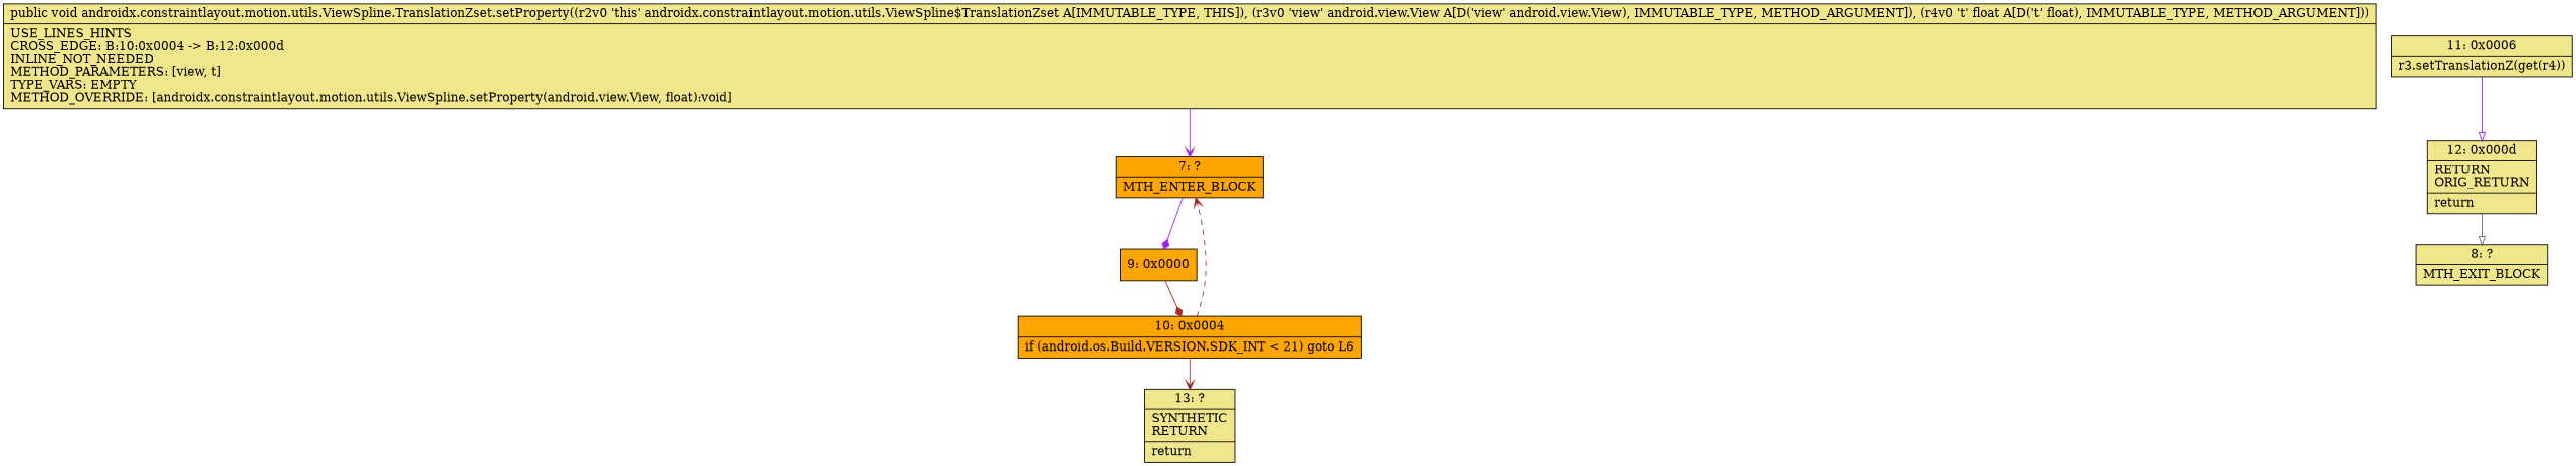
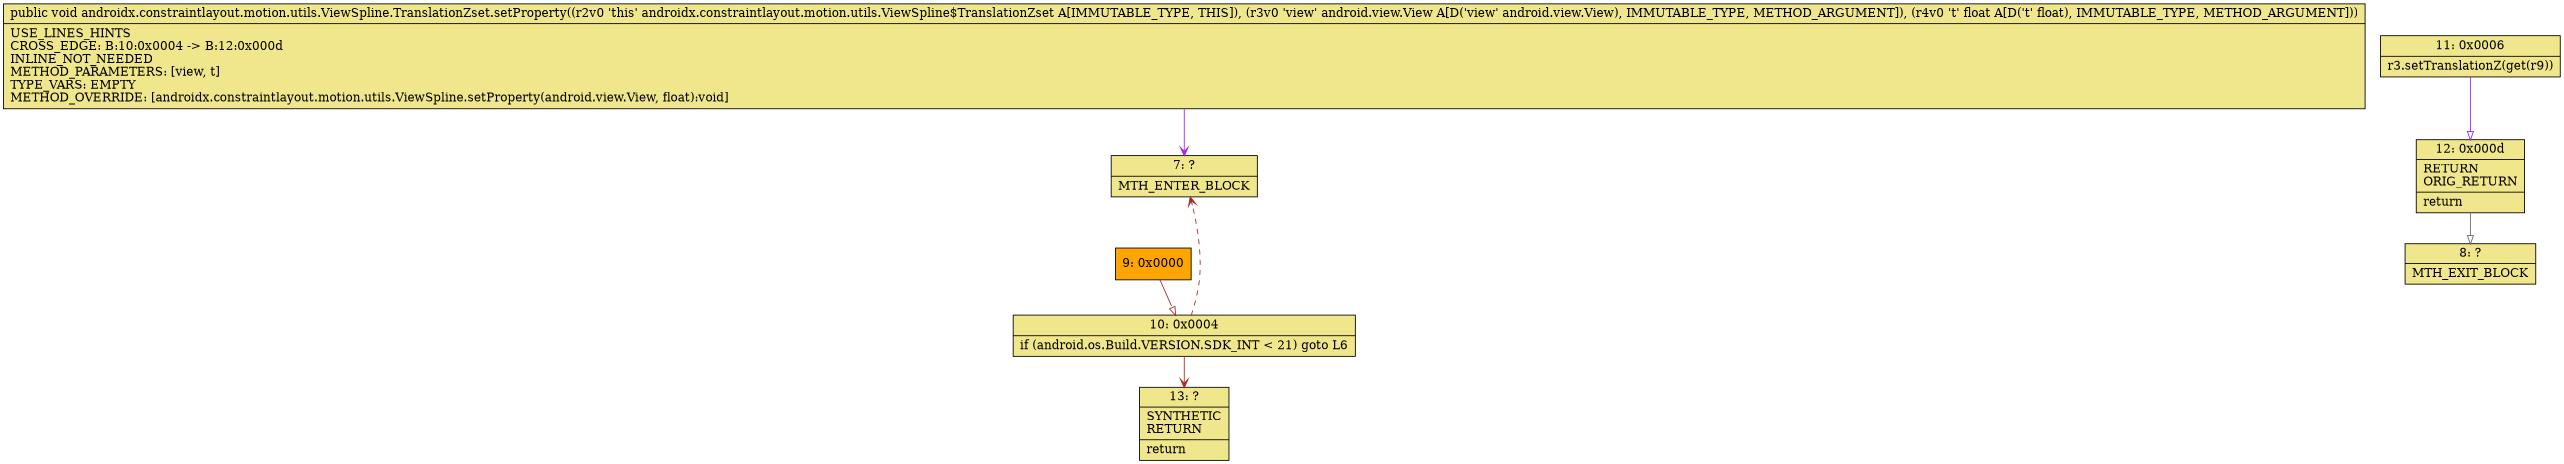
  digraph {
    node [fillcolor=khaki shape=record style=filled]
    edge [arrowhead=vee color=purple]
-   n1 [fillcolor=orange label="{7\:\ ?|MTH_ENTER_BLOCK\l}"]
+   n1 [label="{7\:\ ?|MTH_ENTER_BLOCK\l}"]
    n2 [fillcolor=orange label="{9\:\ 0x0000}"]
-   n3 [fillcolor=orange label="{10\:\ 0x0004|if (android.os.Build.VERSION.SDK_INT \< 21) goto L6\l}"]
+   n3 [label="{10\:\ 0x0004|if (android.os.Build.VERSION.SDK_INT \< 21) goto L6\l}"]
    n4 [label="{13\:\ ?|SYNTHETIC\lRETURN\l|return\l}"]
-   n5 [label="{11\:\ 0x0006|r3.setTranslationZ(get(r4))\l}"]
+   n5 [label="{11\:\ 0x0006|r3.setTranslationZ(get(r9))\l}"]
    n6 [label="{12\:\ 0x000d|RETURN\lORIG_RETURN\l|return\l}"]
    n7 [label="{8\:\ ?|MTH_EXIT_BLOCK\l}"]
    n8 [label="{public void androidx.constraintlayout.motion.utils.ViewSpline.TranslationZset.setProperty((r2v0 'this' androidx.constraintlayout.motion.utils.ViewSpline$TranslationZset A[IMMUTABLE_TYPE, THIS]), (r3v0 'view' android.view.View A[D('view' android.view.View), IMMUTABLE_TYPE, METHOD_ARGUMENT]), (r4v0 't' float A[D('t' float), IMMUTABLE_TYPE, METHOD_ARGUMENT]))  | USE_LINES_HINTS\lCROSS_EDGE: B:10:0x0004 \-\> B:12:0x000d\lINLINE_NOT_NEEDED\lMETHOD_PARAMETERS: [view, t]\lTYPE_VARS: EMPTY\lMETHOD_OVERRIDE: [androidx.constraintlayout.motion.utils.ViewSpline.setProperty(android.view.View, float):void]\l}"]
-   n1 -> n2 [arrowhead=diamond]
-   n2 -> n3 [arrowhead=diamond color=brown]
+   n2 -> n3 [arrowhead=onormal color=brown]
    n3 -> n1 [color=brown style=dashed]
    n3 -> n4 [color=brown]
    n5 -> n6 [arrowhead=onormal]
    n6 -> n7 [arrowhead=onormal color=gray40]
    n8 -> n1
  }
